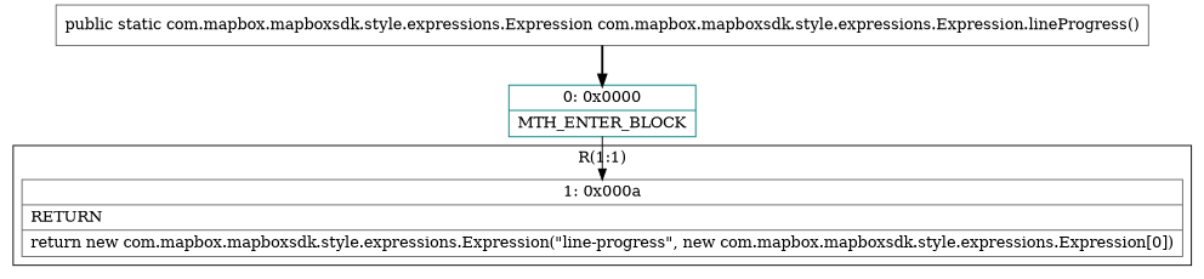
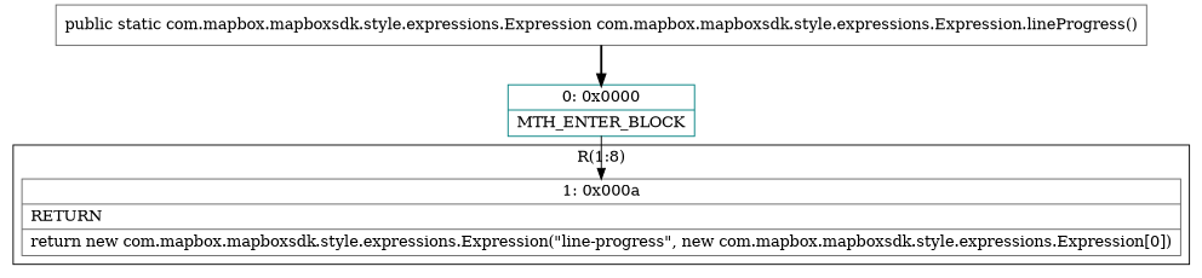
  digraph {
    node [color=gray40 shape=record]
    n1 [label="{1\:\ 0x000a|RETURN\l|return new com.mapbox.mapboxsdk.style.expressions.Expression(\"line\-progress\", new com.mapbox.mapboxsdk.style.expressions.Expression[0])\l}"]
    n2 [color=teal label="{0\:\ 0x0000|MTH_ENTER_BLOCK\l}"]
    n3 [label="{public static com.mapbox.mapboxsdk.style.expressions.Expression com.mapbox.mapboxsdk.style.expressions.Expression.lineProgress() }"]
    subgraph cluster_1 {
-     label="R(1:1)"
+     label="R(1:8)"
      n1
    }
    n2 -> n1 [style=solid]
    n3 -> n2 [style=bold]
  }
